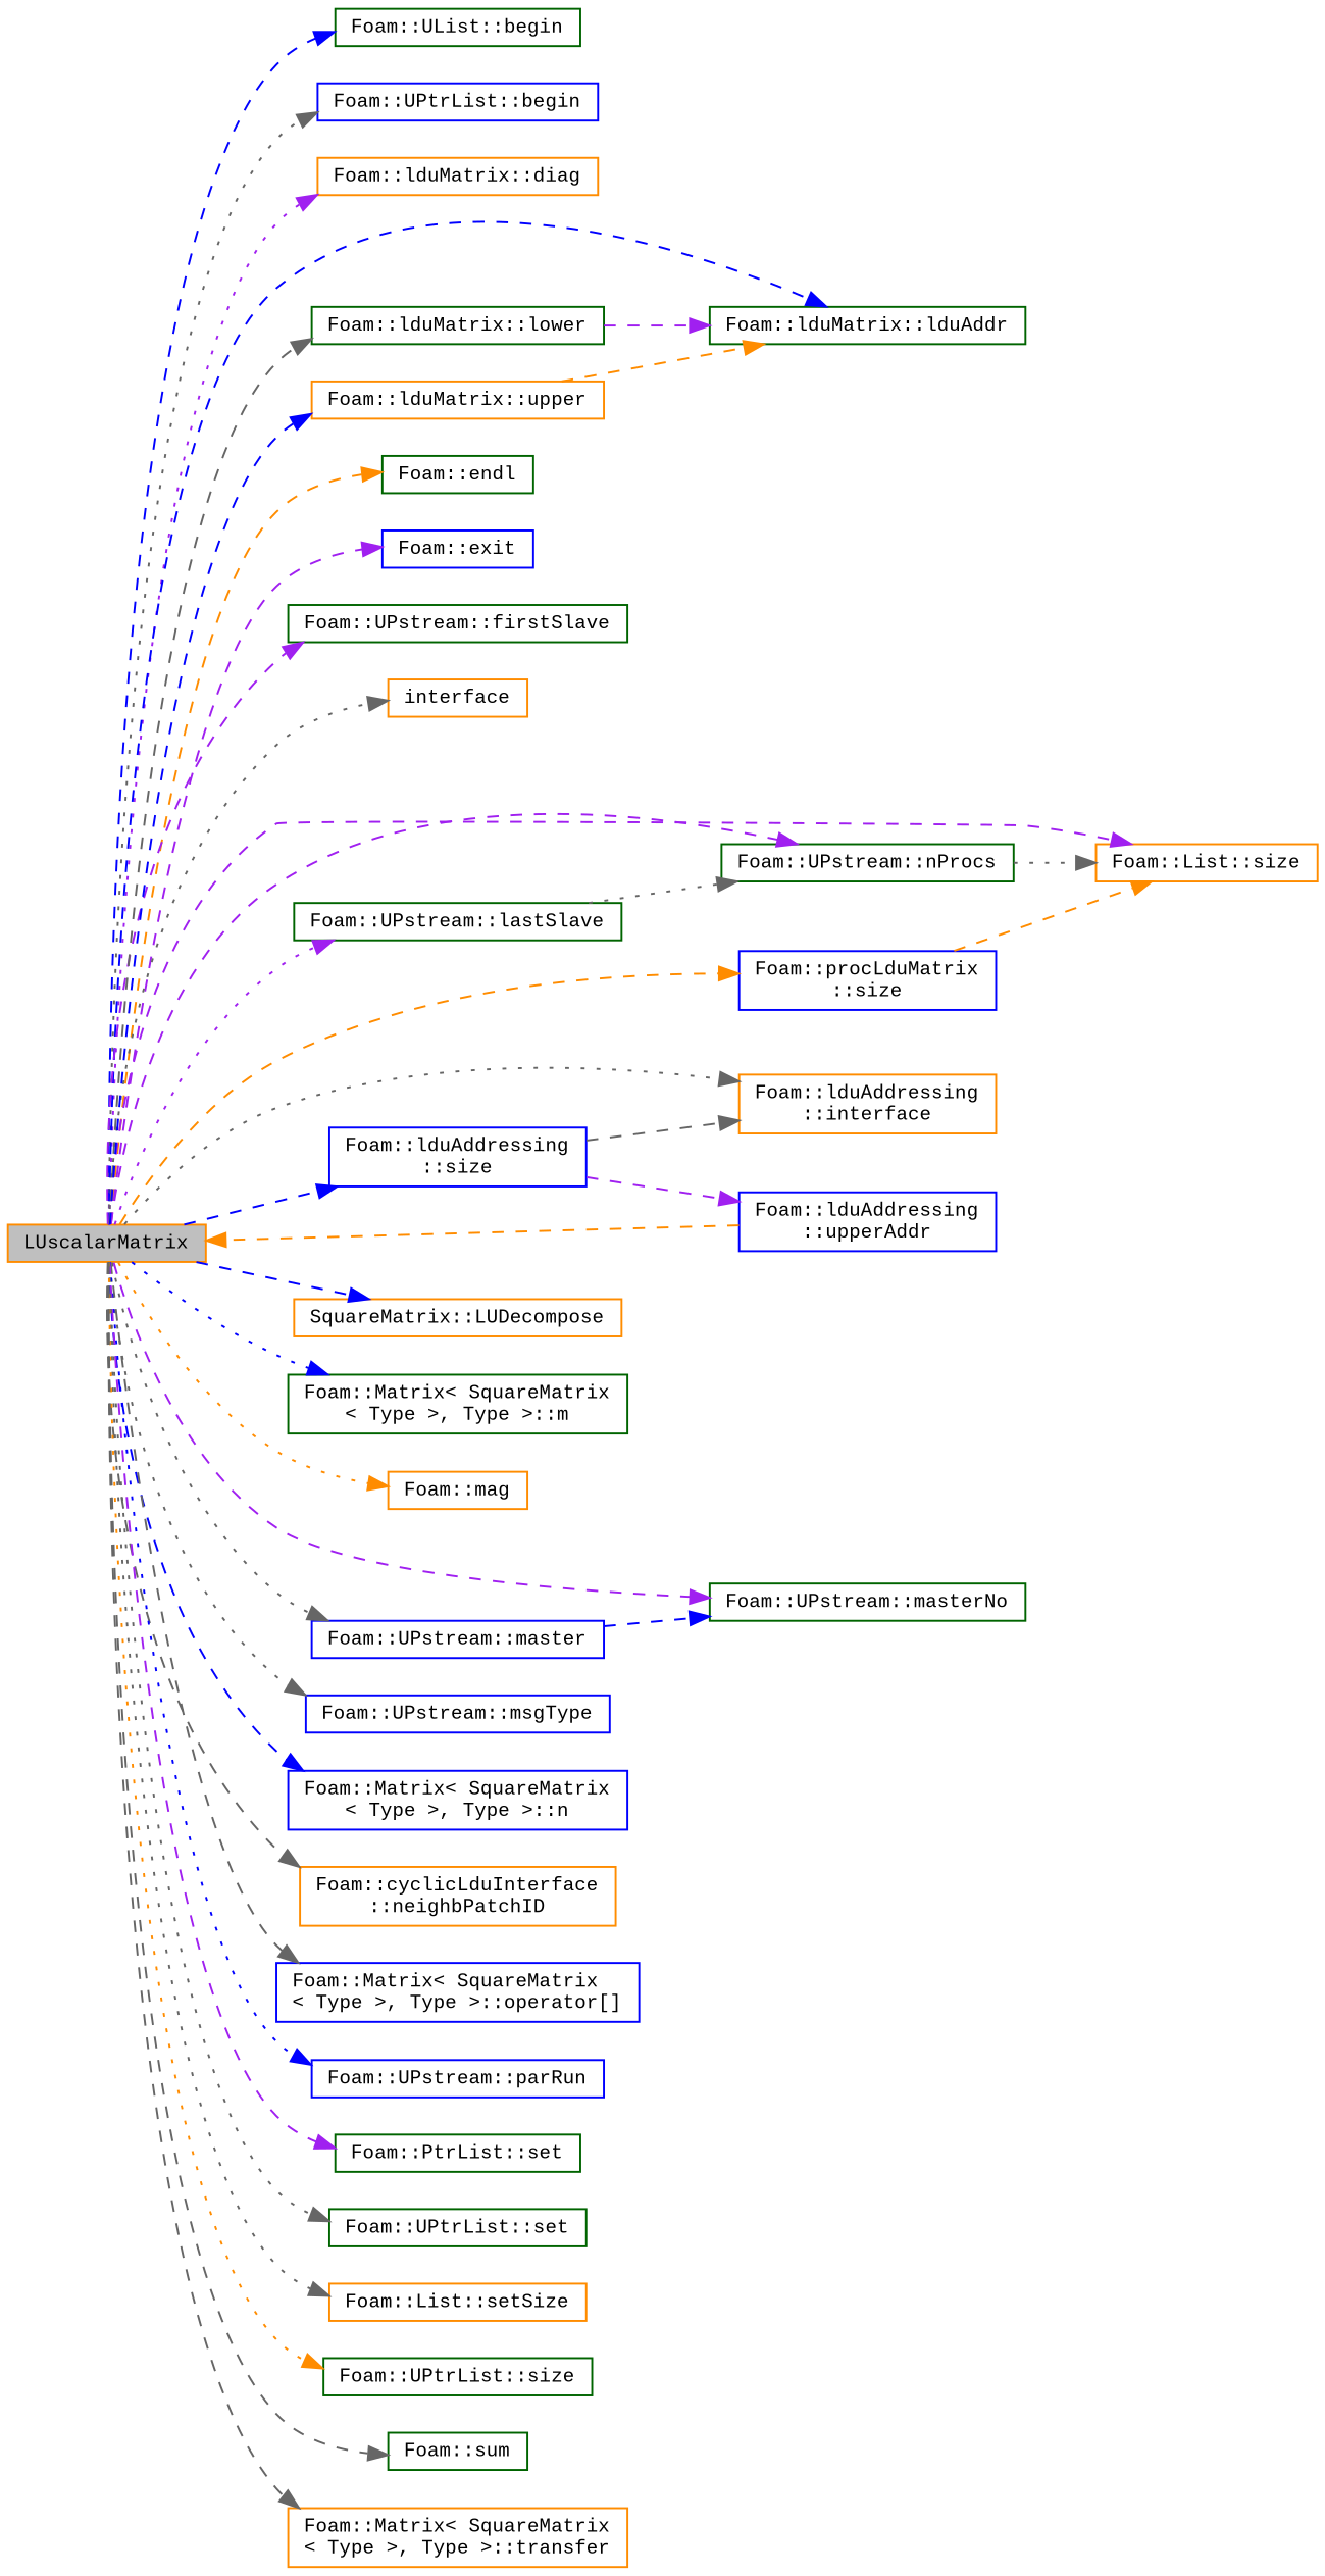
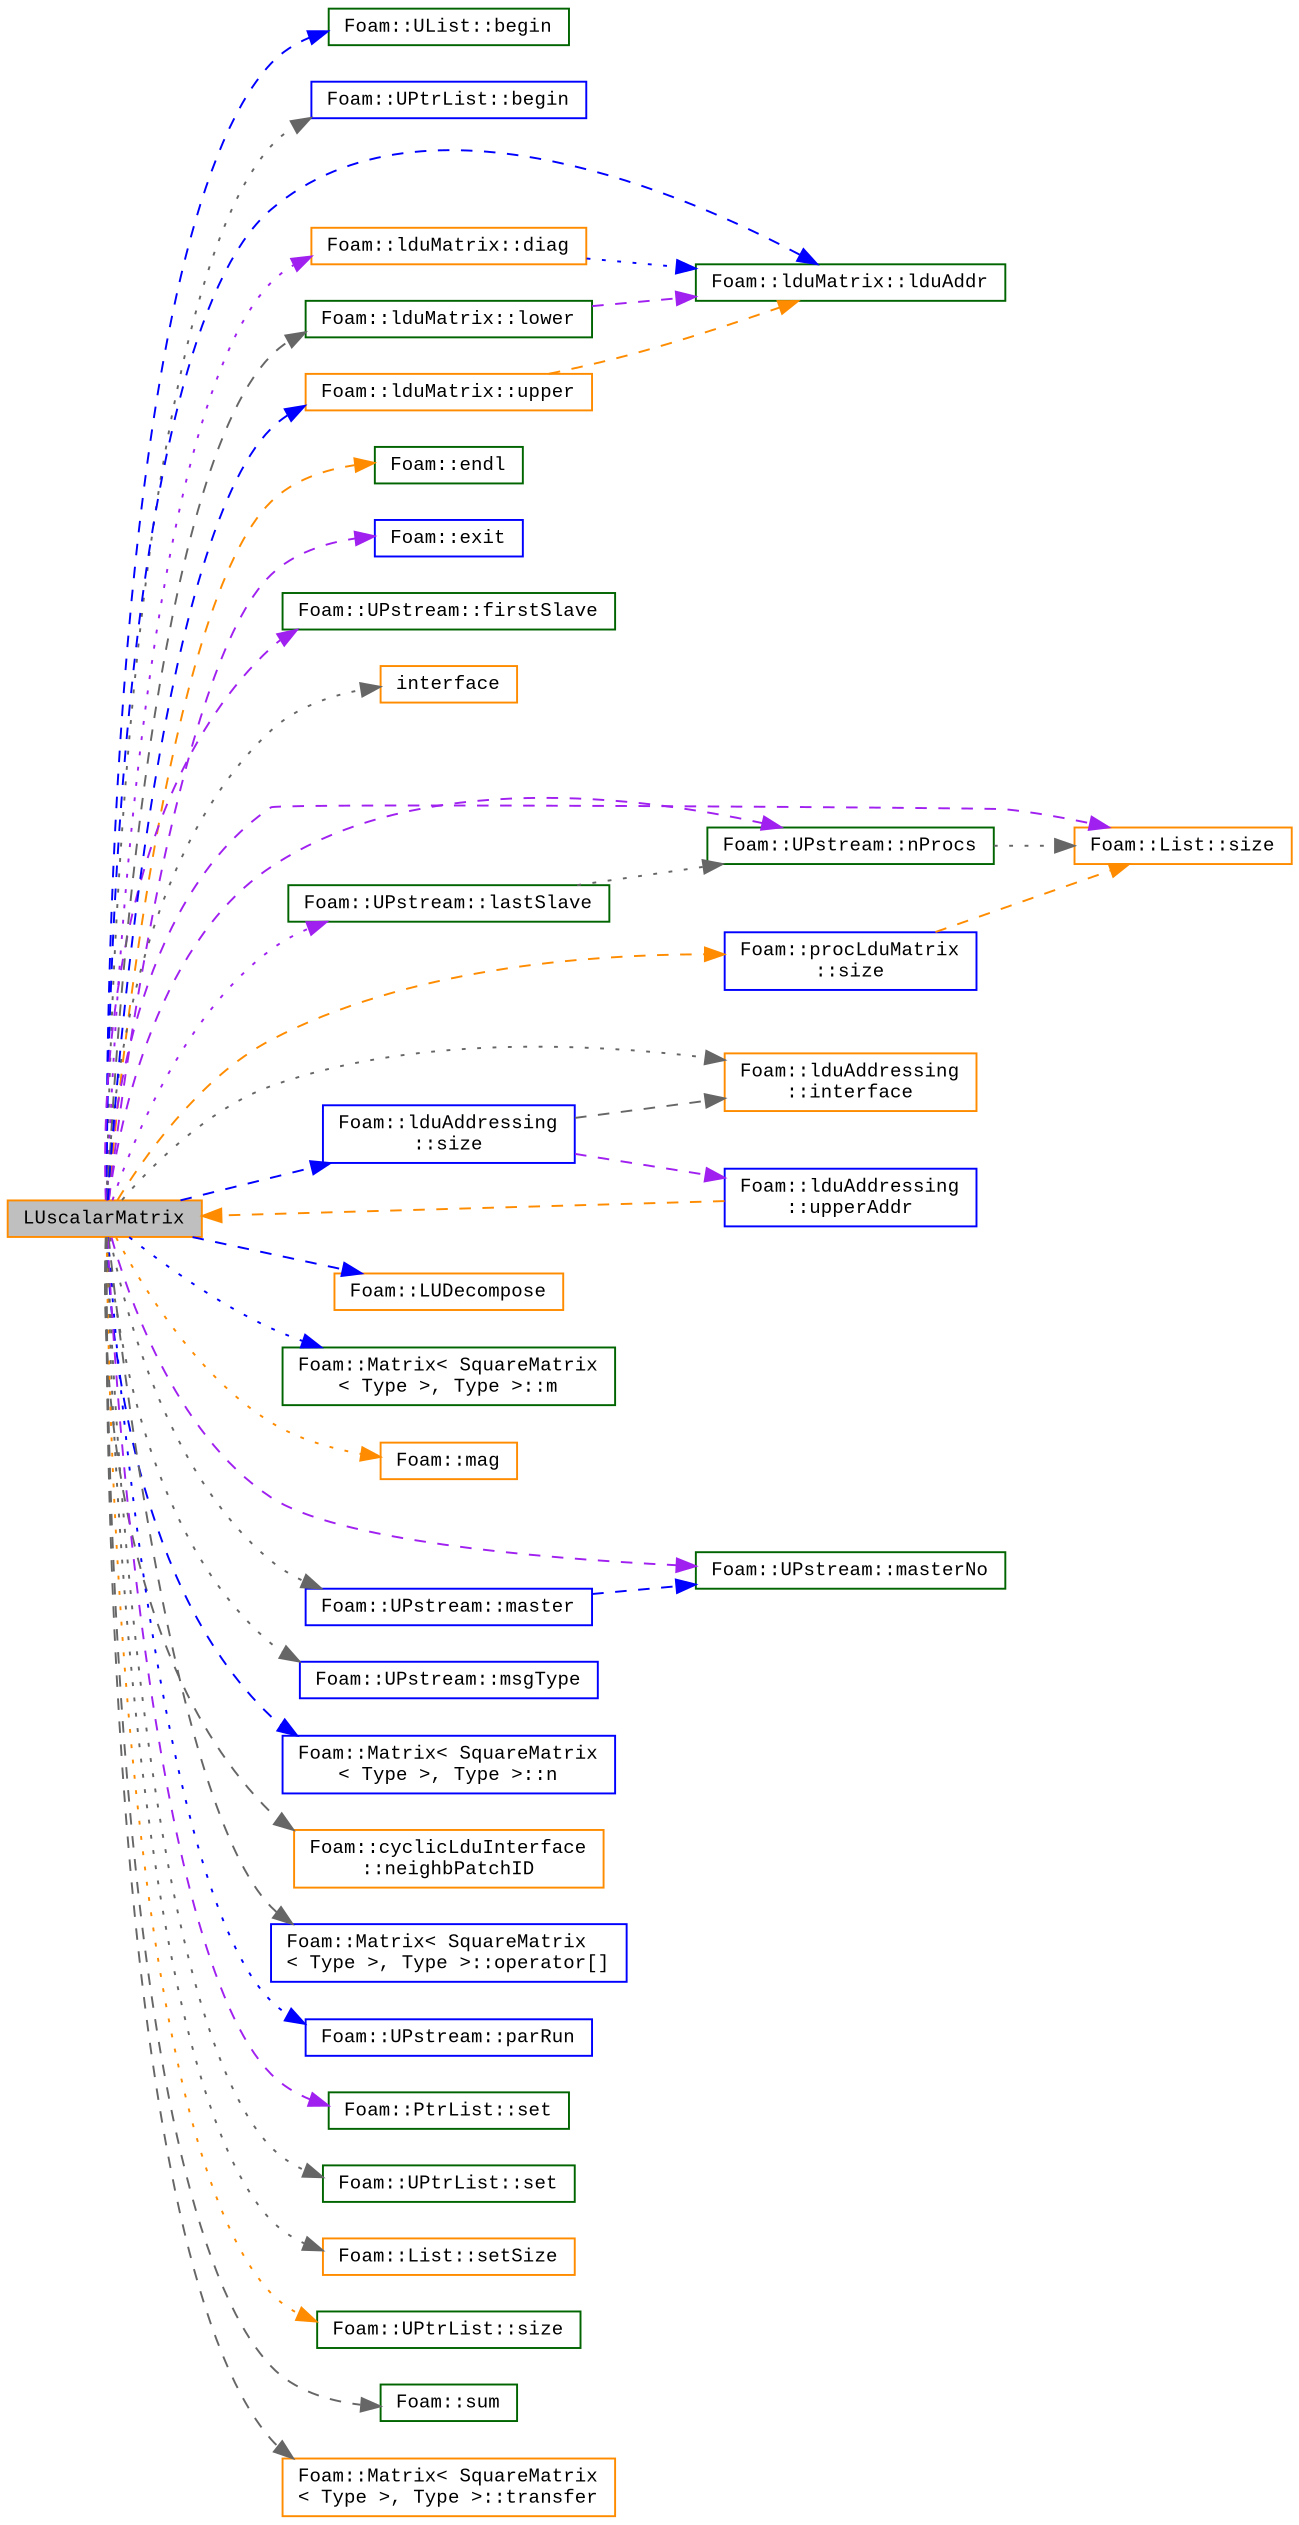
  digraph {
    fontname="Liberation Mono"
    rankdir=LR
    node [color=darkgreen fontname="Liberation Mono" fontsize=10 shape=record]
    edge [color=gray40 fontname="Liberation Mono" fontsize=10 labelfontname=Helvetica labelfontsize=10 style=dashed]
    n1 [color=darkorange fillcolor=grey75 fontcolor=black height=0.2 label=LUscalarMatrix style=filled width=0.4]
    n2 [height=0.2 label="Foam::UList::begin" width=0.4]
    n3 [color=blue height=0.2 label="Foam::UPtrList::begin" width=0.4]
    n4 [color=darkorange height=0.2 label="Foam::lduMatrix::diag" width=0.4]
    n5 [height=0.2 label="Foam::lduMatrix::lduAddr" width=0.4]
    n6 [height=0.2 label="Foam::endl" width=0.4]
    n7 [color=blue height=0.2 label="Foam::exit" width=0.4]
    n8 [height=0.2 label="Foam::UPstream::firstSlave" width=0.4]
    n9 [color=darkorange height=0.2 label=interface width=0.4]
    n10 [height=0.2 label="Foam::UPstream::lastSlave" width=0.4]
    n11 [height=0.2 label="Foam::UPstream::nProcs" width=0.4]
    n12 [color=darkorange height=0.2 label="Foam::List::size" width=0.4]
    n13 [height=0.2 label="Foam::lduMatrix::lower" width=0.4]
    n14 [color=darkorange height=0.2 label="Foam::lduAddressing\l::interface" width=0.4]
-   n15 [color=darkorange height=0.2 label="SquareMatrix::LUDecompose" width=0.4]
+   n15 [color=darkorange height=0.2 label="Foam::LUDecompose" width=0.4]
    n16 [height=0.2 label="Foam::Matrix\< SquareMatrix\l\< Type \>, Type \>::m" width=0.4]
    n17 [color=darkorange height=0.2 label="Foam::mag" width=0.4]
    n18 [color=blue height=0.2 label="Foam::UPstream::master" width=0.4]
    n19 [height=0.2 label="Foam::UPstream::masterNo" width=0.4]
    n20 [color=blue height=0.2 label="Foam::UPstream::msgType" width=0.4]
    n21 [color=blue height=0.2 label="Foam::Matrix\< SquareMatrix\l\< Type \>, Type \>::n" width=0.4]
    n22 [color=darkorange height=0.2 label="Foam::cyclicLduInterface\l::neighbPatchID" width=0.4]
    n23 [color=blue height=0.2 label="Foam::Matrix\< SquareMatrix\l\< Type \>, Type \>::operator[]" width=0.4]
    n24 [color=blue height=0.2 label="Foam::UPstream::parRun" width=0.4]
    n25 [height=0.2 label="Foam::PtrList::set" width=0.4]
    n26 [height=0.2 label="Foam::UPtrList::set" width=0.4]
    n27 [color=darkorange height=0.2 label="Foam::List::setSize" width=0.4]
    n28 [color=blue height=0.2 label="Foam::procLduMatrix\l::size" width=0.4]
    n29 [height=0.2 label="Foam::UPtrList::size" width=0.4]
    n30 [color=blue height=0.2 label="Foam::lduAddressing\l::size" width=0.4]
    n31 [height=0.2 label="Foam::sum" width=0.4]
    n32 [color=darkorange height=0.2 label="Foam::Matrix\< SquareMatrix\l\< Type \>, Type \>::transfer" width=0.4]
    n33 [color=darkorange height=0.2 label="Foam::lduMatrix::upper" width=0.4]
    n34 [color=blue height=0.2 label="Foam::lduAddressing\l::upperAddr" width=0.4]
    n1 -> n2 [color=blue]
    n1 -> n3 [style=dotted]
    n1 -> n4 [color=purple style=dotted]
    n1 -> n5 [color=blue]
    n1 -> n6 [color=darkorange]
    n1 -> n7 [color=purple]
    n1 -> n8 [color=purple]
    n1 -> n9 [style=dotted]
    n1 -> n10 [color=purple style=dotted]
    n1 -> n11 [color=purple]
    n1 -> n12 [color=purple]
    n1 -> n13
    n1 -> n14 [style=dotted]
    n1 -> n15 [color=blue]
    n1 -> n16 [color=blue style=dotted]
    n1 -> n17 [color=darkorange style=dotted]
    n1 -> n18 [style=dotted]
    n1 -> n19 [color=purple]
    n1 -> n20 [style=dotted]
    n1 -> n21 [color=blue]
    n1 -> n22
    n1 -> n23
    n1 -> n24 [color=blue style=dotted]
    n1 -> n25 [color=purple]
    n1 -> n26 [style=dotted]
    n1 -> n27 [style=dotted]
    n1 -> n28 [color=darkorange]
    n1 -> n29 [color=darkorange style=dotted]
    n1 -> n30 [color=blue]
    n1 -> n31
    n1 -> n32
    n1 -> n33 [color=blue]
+   n4 -> n5 [color=blue style=dotted]
    n10 -> n11 [style=dotted]
    n11 -> n12 [style=dotted]
    n13 -> n5 [color=purple]
    n18 -> n19 [color=blue]
    n28 -> n12 [color=darkorange]
    n30 -> n14
    n30 -> n34 [color=purple]
    n33 -> n5 [color=darkorange]
    n34 -> n1 [color=darkorange]
  }
